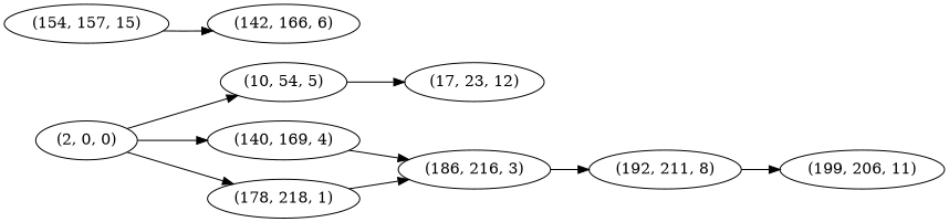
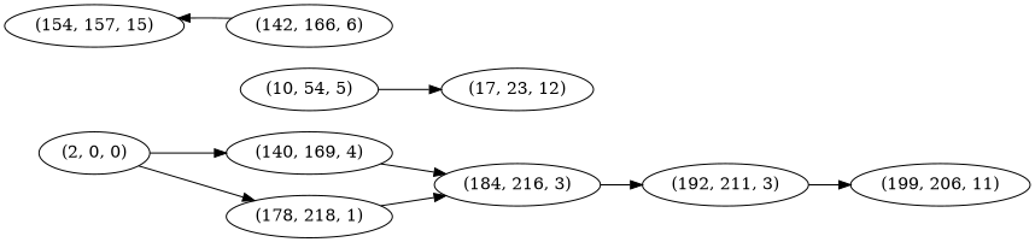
  digraph {
    rankdir=LR
    n1 [label="(2, 0, 0)"]
    "(10, 54, 5)"
    "(140, 169, 4)"
    "(178, 218, 1)"
    "(17, 23, 12)"
-   "(184, 216, 3)" [label="(186, 216, 3)"]
+   "(184, 216, 3)"
    n7 [label="(154, 157, 15)"]
    "(142, 166, 6)"
-   "(192, 211, 8)"
+   "(192, 211, 8)" [label="(192, 211, 3)"]
    n10 [label="(199, 206, 11)"]
-   n1 -> "(10, 54, 5)"
    n1 -> "(140, 169, 4)"
    n1 -> "(178, 218, 1)"
    "(10, 54, 5)" -> "(17, 23, 12)"
    "(140, 169, 4)" -> "(184, 216, 3)"
    "(178, 218, 1)" -> "(184, 216, 3)"
    "(184, 216, 3)" -> "(192, 211, 8)"
-   n7 -> "(142, 166, 6)"
+   "(142, 166, 6)" -> n7
    "(192, 211, 8)" -> n10
  }
